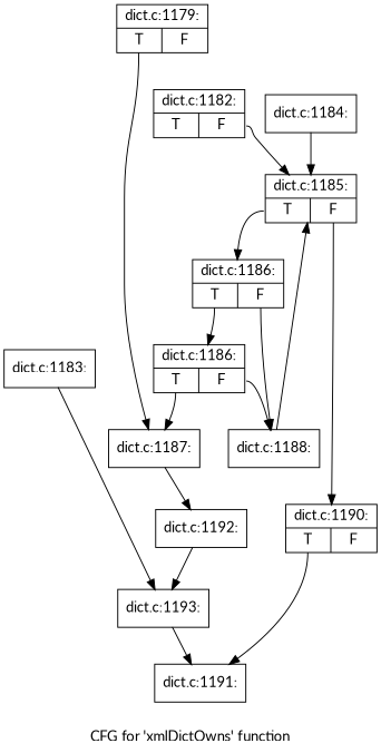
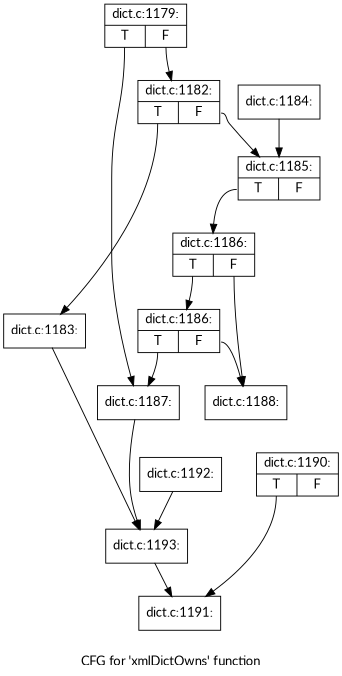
  digraph {
    fontname=Lato
    label="CFG for 'xmlDictOwns' function"
    node [fontname=Lato shape=record]
    edge [fontname=Lato]
    n1 [label="{dict.c:1179:|{<s0>T|<s1>F}}"]
    n2 [label="{dict.c:1182:|{<s0>T|<s1>F}}"]
    n3 [label="{dict.c:1187:}"]
    n4 [label="{dict.c:1183:}"]
    n5 [label="{dict.c:1193:}"]
    n6 [label="{dict.c:1185:|{<s0>T|<s1>F}}"]
    n7 [label="{dict.c:1191:}"]
    n8 [label="{dict.c:1184:}"]
    n9 [label="{dict.c:1186:|{<s0>T|<s1>F}}"]
    n10 [label="{dict.c:1190:|{<s0>T|<s1>F}}"]
    n11 [label="{dict.c:1186:|{<s0>T|<s1>F}}"]
    n12 [label="{dict.c:1188:}"]
    n13 [label="{dict.c:1192:}"]
+   n1 -> n2 [tailport=s1]
    n1 -> n3 [tailport=s0]
+   n2 -> n4 [tailport=s0]
    n2 -> n6 [tailport=s1]
-   n3 -> n13
+   n3 -> n5
    n4 -> n5
    n5 -> n7
    n6 -> n9 [tailport=s0]
-   n6 -> n10 [tailport=s1]
    n8 -> n6
    n9 -> n11 [tailport=s0]
    n9 -> n12 [tailport=s1]
    n10 -> n7 [tailport=s0]
    n11 -> n3 [tailport=s0]
    n11 -> n12 [tailport=s1]
-   n12 -> n6
    n13 -> n5
  }
